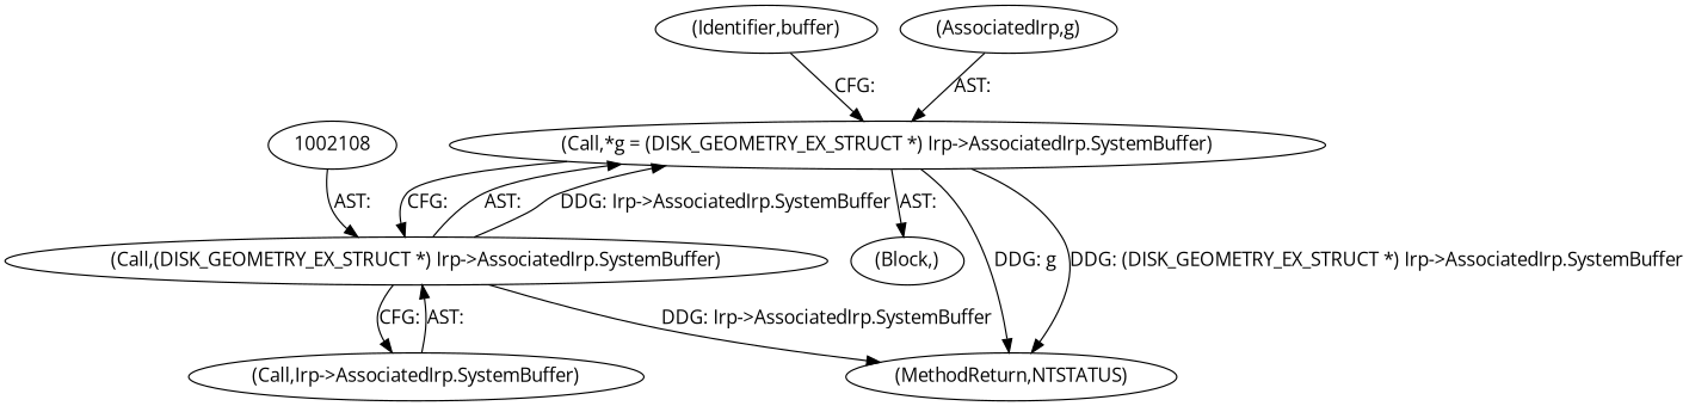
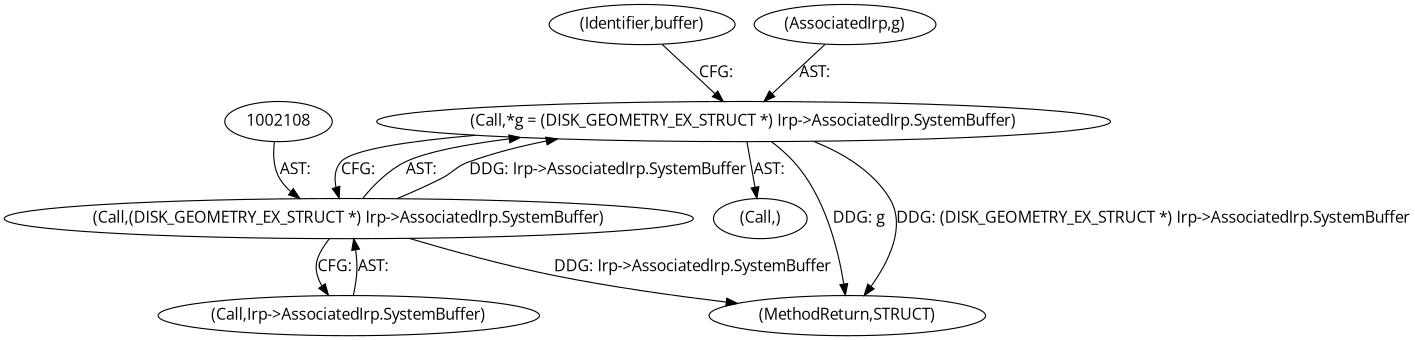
  digraph {
    fontname="Open Sans"
    node [fontname="Open Sans"]
    edge [fontname="Open Sans"]
    n1 [label="(Call,*g = (DISK_GEOMETRY_EX_STRUCT *) Irp->AssociatedIrp.SystemBuffer)"]
    n2 [label="(Call,(DISK_GEOMETRY_EX_STRUCT *) Irp->AssociatedIrp.SystemBuffer)"]
-   n3 [label="(Block,)"]
-   n4 [label="(MethodReturn,NTSTATUS)"]
+   n3 [label="(Call,)"]
+   n4 [label="(MethodReturn,STRUCT)"]
    n5 [label="(Call,Irp->AssociatedIrp.SystemBuffer)"]
    n6 [label="(Identifier,buffer)"]
    n7 [label="(AssociatedIrp,g)"]
    1002108
    n1 -> n2 [label="CFG: "]
    n1 -> n3 [label="AST: "]
    n1 -> n4 [label="DDG: g"]
    n1 -> n4 [label="DDG: (DISK_GEOMETRY_EX_STRUCT *) Irp->AssociatedIrp.SystemBuffer"]
    n2 -> n1 [label="AST: "]
    n2 -> n1 [label="DDG: Irp->AssociatedIrp.SystemBuffer"]
    n2 -> n4 [label="DDG: Irp->AssociatedIrp.SystemBuffer"]
    n2 -> n5 [label="CFG: "]
    n5 -> n2 [label="AST: "]
    n6 -> n1 [label="CFG: "]
    n7 -> n1 [label="AST: "]
    1002108 -> n2 [label="AST: "]
  }
